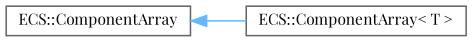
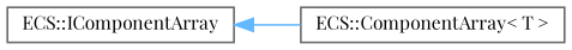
  digraph {
    rankdir=LR
    fontname="Playfair Display"
    node [color=grey40 fillcolor=white fontname="Playfair Display" fontsize=10 shape=box style=filled]
-   n1 [height=0.2 label="ECS::ComponentArray" width=0.4]
+   n1 [height=0.2 label="ECS::IComponentArray" width=0.4]
    n2 [height=0.2 label="ECS::ComponentArray\< T \>" width=0.4]
    n1 -> n2 [color=steelblue1 dir=back fontname="Playfair Display" fontsize=10 labelfontname=Helvetica labelfontsize=10 style=solid]
  }
